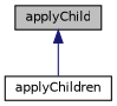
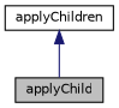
  digraph {
    rankdir=TB
    fontname="DejaVu Sans"
    node [color=black fontname="DejaVu Sans" fontsize=10 shape=record style=filled]
    n1 [fillcolor=grey75 fontcolor=black height=0.2 label=applyChild width=0.4]
    n2 [fillcolor=white height=0.2 label=applyChildren width=0.4]
-   n1 -> n2 [color=midnightblue dir=back fontname="DejaVu Sans" fontsize=10 labelfontname=Helvetica labelfontsize=10 style=solid]
+   n2 -> n1 [color=midnightblue dir=back fontname="DejaVu Sans" fontsize=10 labelfontname=Helvetica labelfontsize=10 style=solid]
  }
